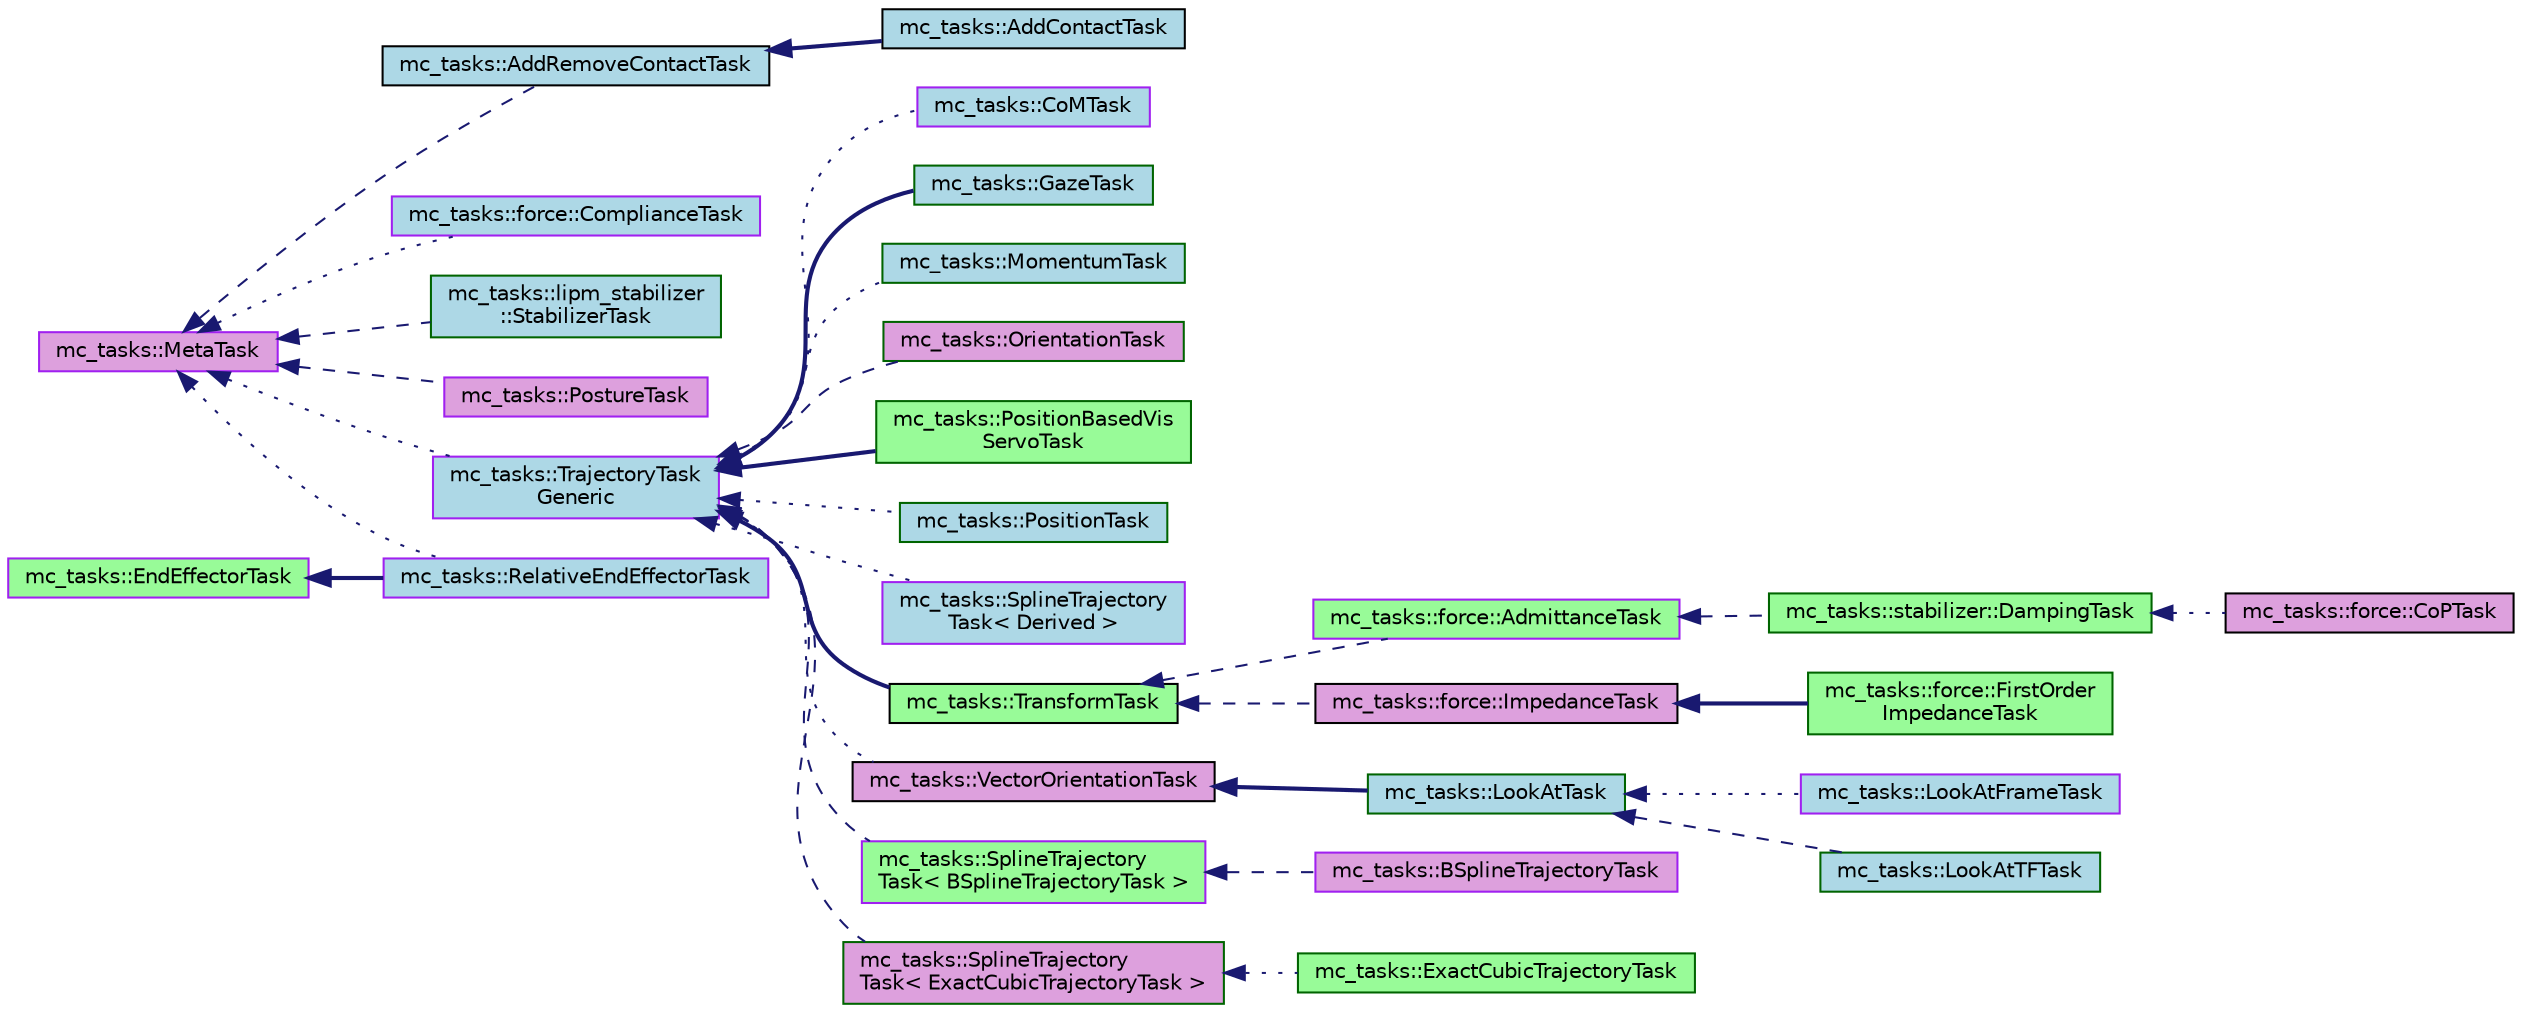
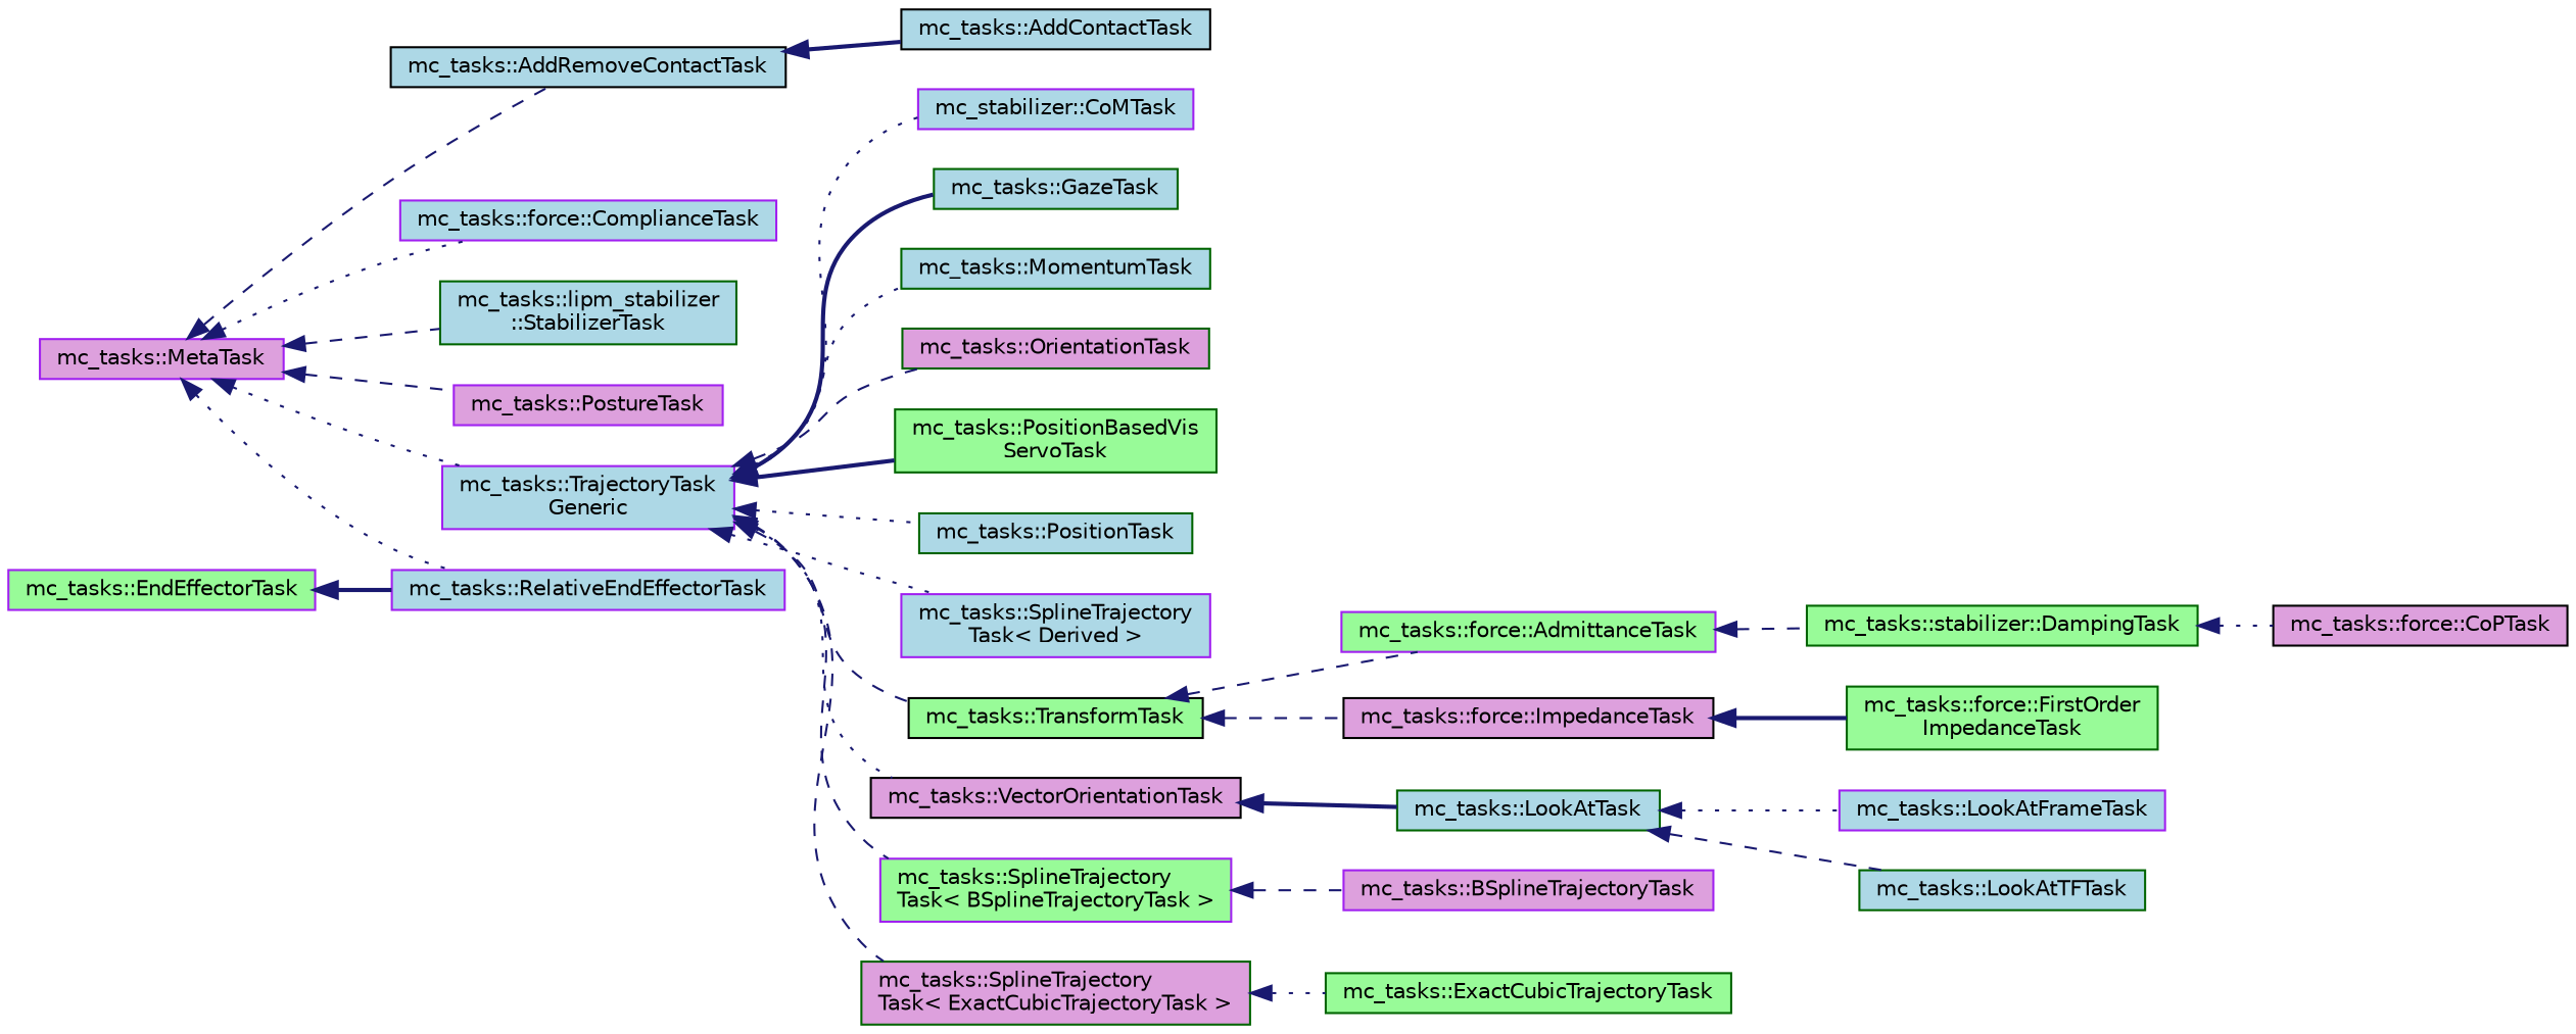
  digraph {
    rankdir=LR
    node [color=purple fillcolor=lightblue fontname=Helvetica fontsize=10 shape=record style=filled]
    edge [color=midnightblue dir=back fontname=Helvetica fontsize=10 labelfontname=Helvetica labelfontsize=10 style=dashed]
    n1 [fillcolor=plum height=0.2 label="mc_tasks::MetaTask" width=0.4]
    n2 [color=black height=0.2 label="mc_tasks::AddRemoveContactTask" width=0.4]
    n3 [height=0.2 label="mc_tasks::force::ComplianceTask" width=0.4]
    n4 [color=darkgreen height=0.2 label="mc_tasks::lipm_stabilizer\l::StabilizerTask" width=0.4]
    n5 [fillcolor=plum height=0.2 label="mc_tasks::PostureTask" width=0.4]
    n6 [height=0.2 label="mc_tasks::TrajectoryTask\lGeneric" width=0.4]
    n7 [height=0.2 label="mc_tasks::RelativeEndEffectorTask" width=0.4]
    n8 [color=black height=0.2 label="mc_tasks::AddContactTask" width=0.4]
    n9 [fillcolor=palegreen height=0.2 label="mc_tasks::EndEffectorTask" width=0.4]
-   n10 [height=0.2 label="mc_tasks::CoMTask" width=0.4]
+   n10 [height=0.2 label="mc_stabilizer::CoMTask" width=0.4]
    n11 [color=darkgreen height=0.2 label="mc_tasks::GazeTask" width=0.4]
    n12 [color=darkgreen height=0.2 label="mc_tasks::MomentumTask" width=0.4]
    n13 [color=darkgreen fillcolor=plum height=0.2 label="mc_tasks::OrientationTask" width=0.4]
    n14 [color=darkgreen fillcolor=palegreen height=0.2 label="mc_tasks::PositionBasedVis\lServoTask" width=0.4]
    n15 [color=darkgreen height=0.2 label="mc_tasks::PositionTask" width=0.4]
    n16 [height=0.2 label="mc_tasks::SplineTrajectory\lTask\< Derived \>" width=0.4]
    n17 [color=black fillcolor=palegreen height=0.2 label="mc_tasks::TransformTask" width=0.4]
    n18 [color=black fillcolor=plum height=0.2 label="mc_tasks::VectorOrientationTask" width=0.4]
    n19 [fillcolor=palegreen height=0.2 label="mc_tasks::SplineTrajectory\lTask\< BSplineTrajectoryTask \>" width=0.4]
    n20 [color=darkgreen fillcolor=plum height=0.2 label="mc_tasks::SplineTrajectory\lTask\< ExactCubicTrajectoryTask \>" width=0.4]
    n21 [fillcolor=palegreen height=0.2 label="mc_tasks::force::AdmittanceTask" width=0.4]
    n22 [color=black fillcolor=plum height=0.2 label="mc_tasks::force::ImpedanceTask" width=0.4]
    n23 [color=darkgreen height=0.2 label="mc_tasks::LookAtTask" width=0.4]
    n24 [fillcolor=plum height=0.2 label="mc_tasks::BSplineTrajectoryTask" width=0.4]
    n25 [color=darkgreen fillcolor=palegreen height=0.2 label="mc_tasks::ExactCubicTrajectoryTask" width=0.4]
    n26 [color=darkgreen fillcolor=palegreen height=0.2 label="mc_tasks::stabilizer::DampingTask" width=0.4]
    n27 [color=darkgreen fillcolor=palegreen height=0.2 label="mc_tasks::force::FirstOrder\lImpedanceTask" width=0.4]
    n28 [color=black fillcolor=plum height=0.2 label="mc_tasks::force::CoPTask" width=0.4]
    n29 [height=0.2 label="mc_tasks::LookAtFrameTask" width=0.4]
    n30 [color=darkgreen height=0.2 label="mc_tasks::LookAtTFTask" width=0.4]
    n1 -> n2
    n1 -> n3 [style=dotted]
    n1 -> n4
    n1 -> n5
    n1 -> n6 [style=dotted]
    n1 -> n7 [style=dotted]
    n2 -> n8 [style=bold]
    n6 -> n10 [style=dotted]
    n6 -> n11 [style=bold]
    n6 -> n12 [style=dotted]
    n6 -> n13
    n6 -> n14 [style=bold]
    n6 -> n15 [style=dotted]
    n6 -> n16 [style=dotted]
-   n6 -> n17 [style=bold]
+   n6 -> n17
    n6 -> n18 [style=dotted]
    n6 -> n19
    n6 -> n20
    n9 -> n7 [style=bold]
    n17 -> n21
    n17 -> n22
    n18 -> n23 [style=bold]
    n19 -> n24
    n20 -> n25 [style=dotted]
    n21 -> n26
    n22 -> n27 [style=bold]
    n23 -> n29 [style=dotted]
    n23 -> n30
    n26 -> n28 [style=dotted]
  }
